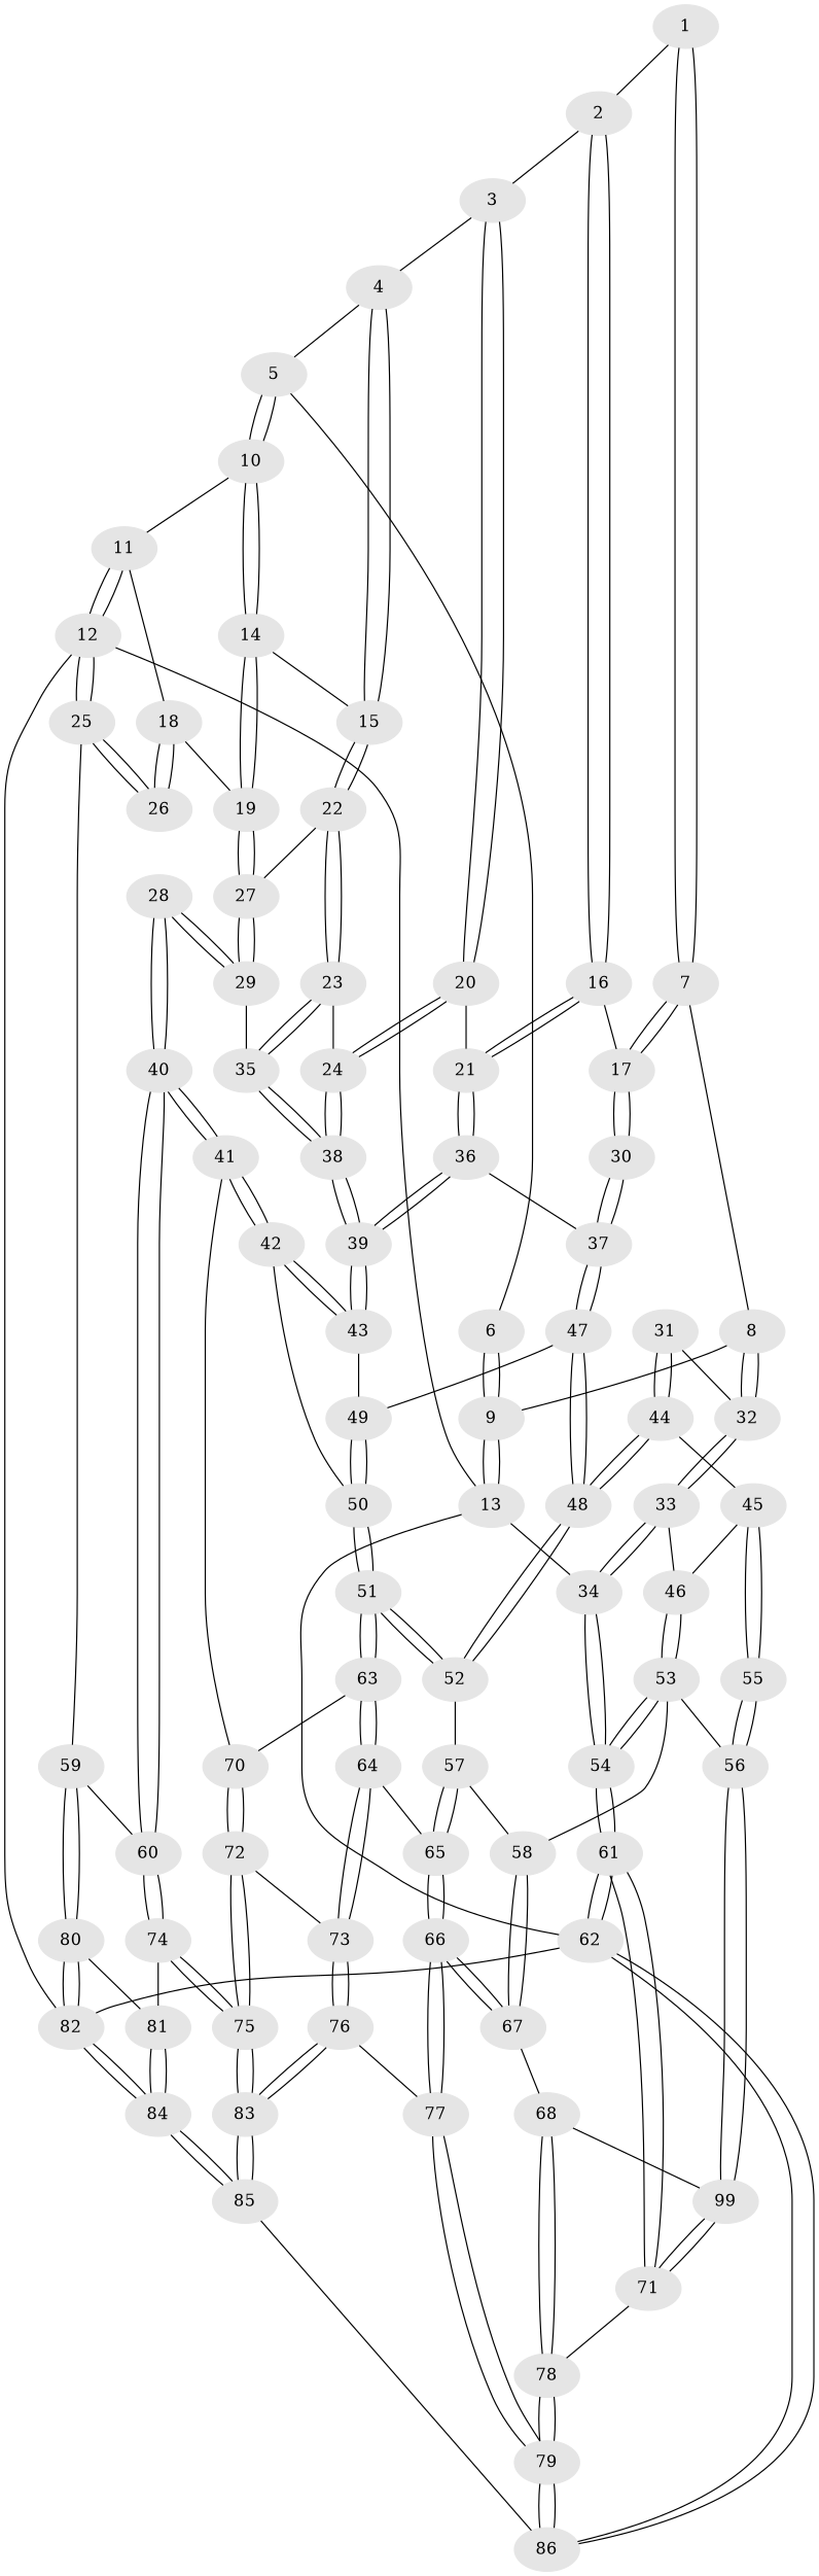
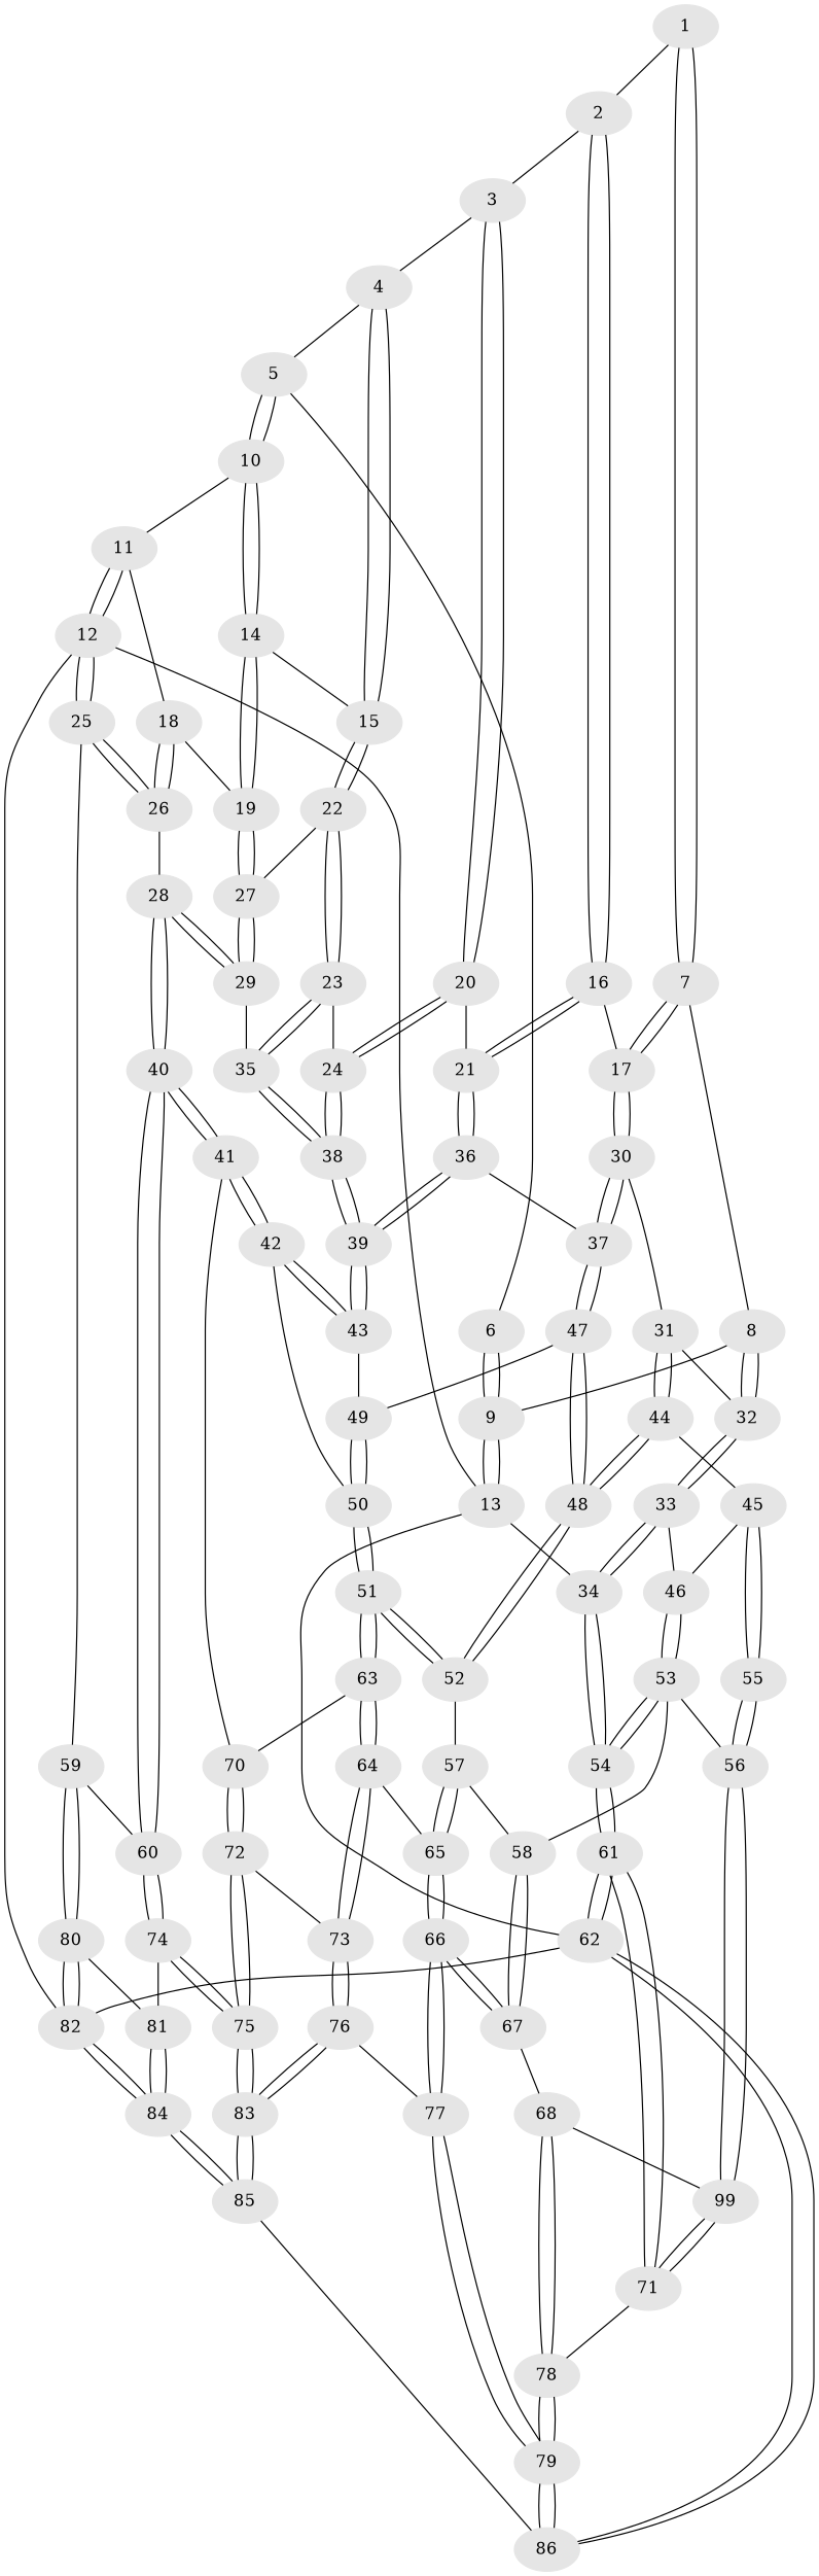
  graph {
    node [color=gray90 style=filled]
    1
    2
    7
    3
    16
    8
    17
    4
    20
    21
    5
    15
    24
    6
    10
    22
    9
    11
    14
    13
    32
    30
    33
    34
    62
    12
    18
    19
    25
    82
    26
    59
    84
    54
    86
    27
    23
    36
    31
    37
    28
    29
    38
    39
    35
    60
    80
    40
    41
    44
    47
    45
    48
    46
    53
    61
    43
    49
    42
    70
    74
    50
    72
    51
    55
    52
    56
    58
    57
    63
    64
    65
    n73 [label=99]
    71
    67
    66
    68
    81
    75
    78
    73
    76
    77
    79
    83
    85
    1 -- 2
    1 -- 7
    1 -- 7
    2 -- 3
    2 -- 16
    2 -- 16
    7 -- 8
    7 -- 17
    7 -- 17
    3 -- 4
    3 -- 20
    3 -- 20
    16 -- 17
    16 -- 21
    16 -- 21
    8 -- 9
    8 -- 32
    8 -- 32
    17 -- 30
    17 -- 30
    4 -- 5
    4 -- 15
    4 -- 15
    20 -- 21
    20 -- 24
    20 -- 24
    21 -- 36
    21 -- 36
    5 -- 6
    5 -- 10
    5 -- 10
    15 -- 22
    15 -- 22
    24 -- 38
    24 -- 38
    6 -- 9
    6 -- 9
    10 -- 11
    10 -- 14
    10 -- 14
    22 -- 27
    22 -- 23
    22 -- 23
    9 -- 13
    9 -- 13
    11 -- 12
    11 -- 12
    11 -- 18
    14 -- 15
    14 -- 19
    14 -- 19
    13 -- 34
    13 -- 62
    32 -- 33
    32 -- 33
+   30 -- 31
    30 -- 37
    30 -- 37
    33 -- 34
    33 -- 34
    33 -- 46
    34 -- 54
    34 -- 54
    62 -- 82
    62 -- 86
    62 -- 86
    12 -- 13
    12 -- 25
    12 -- 25
    12 -- 82
    18 -- 19
    18 -- 26
    18 -- 26
    19 -- 27
    19 -- 27
    25 -- 26
    25 -- 26
    25 -- 59
    82 -- 84
    82 -- 84
+   26 -- 28
    59 -- 60
    59 -- 80
    59 -- 80
    84 -- 85
    84 -- 85
    54 -- 61
    54 -- 61
    27 -- 29
    27 -- 29
    23 -- 24
    23 -- 35
    23 -- 35
    36 -- 37
    36 -- 39
    36 -- 39
    31 -- 32
    31 -- 44
    31 -- 44
    37 -- 47
    37 -- 47
    28 -- 29
    28 -- 29
    28 -- 40
    28 -- 40
    29 -- 35
    38 -- 39
    38 -- 39
    39 -- 43
    39 -- 43
    35 -- 38
    35 -- 38
    60 -- 74
    60 -- 74
    80 -- 82
    80 -- 82
    80 -- 81
    40 -- 60
    40 -- 60
    40 -- 41
    40 -- 41
    41 -- 42
    41 -- 42
    41 -- 70
    44 -- 45
    44 -- 48
    44 -- 48
    47 -- 48
    47 -- 48
    47 -- 49
    45 -- 46
    45 -- 55
    45 -- 55
    48 -- 52
    48 -- 52
    46 -- 53
    46 -- 53
    53 -- 54
    53 -- 54
    53 -- 56
    53 -- 58
    61 -- 62
    61 -- 62
    61 -- 71
    61 -- 71
    43 -- 49
    49 -- 50
    49 -- 50
    42 -- 43
    42 -- 43
    42 -- 50
    70 -- 72
    70 -- 72
    74 -- 81
    74 -- 75
    74 -- 75
    50 -- 51
    50 -- 51
    72 -- 75
    72 -- 75
    72 -- 73
    51 -- 52
    51 -- 52
    51 -- 63
    51 -- 63
    55 -- 56
    55 -- 56
    52 -- 57
    56 -- n73
    56 -- n73
    58 -- 67
    58 -- 67
    57 -- 58
    57 -- 65
    57 -- 65
    63 -- 70
    63 -- 64
    63 -- 64
    64 -- 65
    64 -- 73
    64 -- 73
    65 -- 66
    65 -- 66
    n73 -- 71
    n73 -- 71
    71 -- 78
    67 -- 68
    66 -- 67
    66 -- 67
    66 -- 77
    66 -- 77
    68 -- n73
    68 -- 78
    68 -- 78
    81 -- 84
    81 -- 84
    75 -- 83
    75 -- 83
    78 -- 79
    78 -- 79
    73 -- 76
    73 -- 76
    76 -- 77
    76 -- 83
    76 -- 83
    77 -- 79
    77 -- 79
    79 -- 86
    79 -- 86
    83 -- 85
    83 -- 85
    85 -- 86
  }
